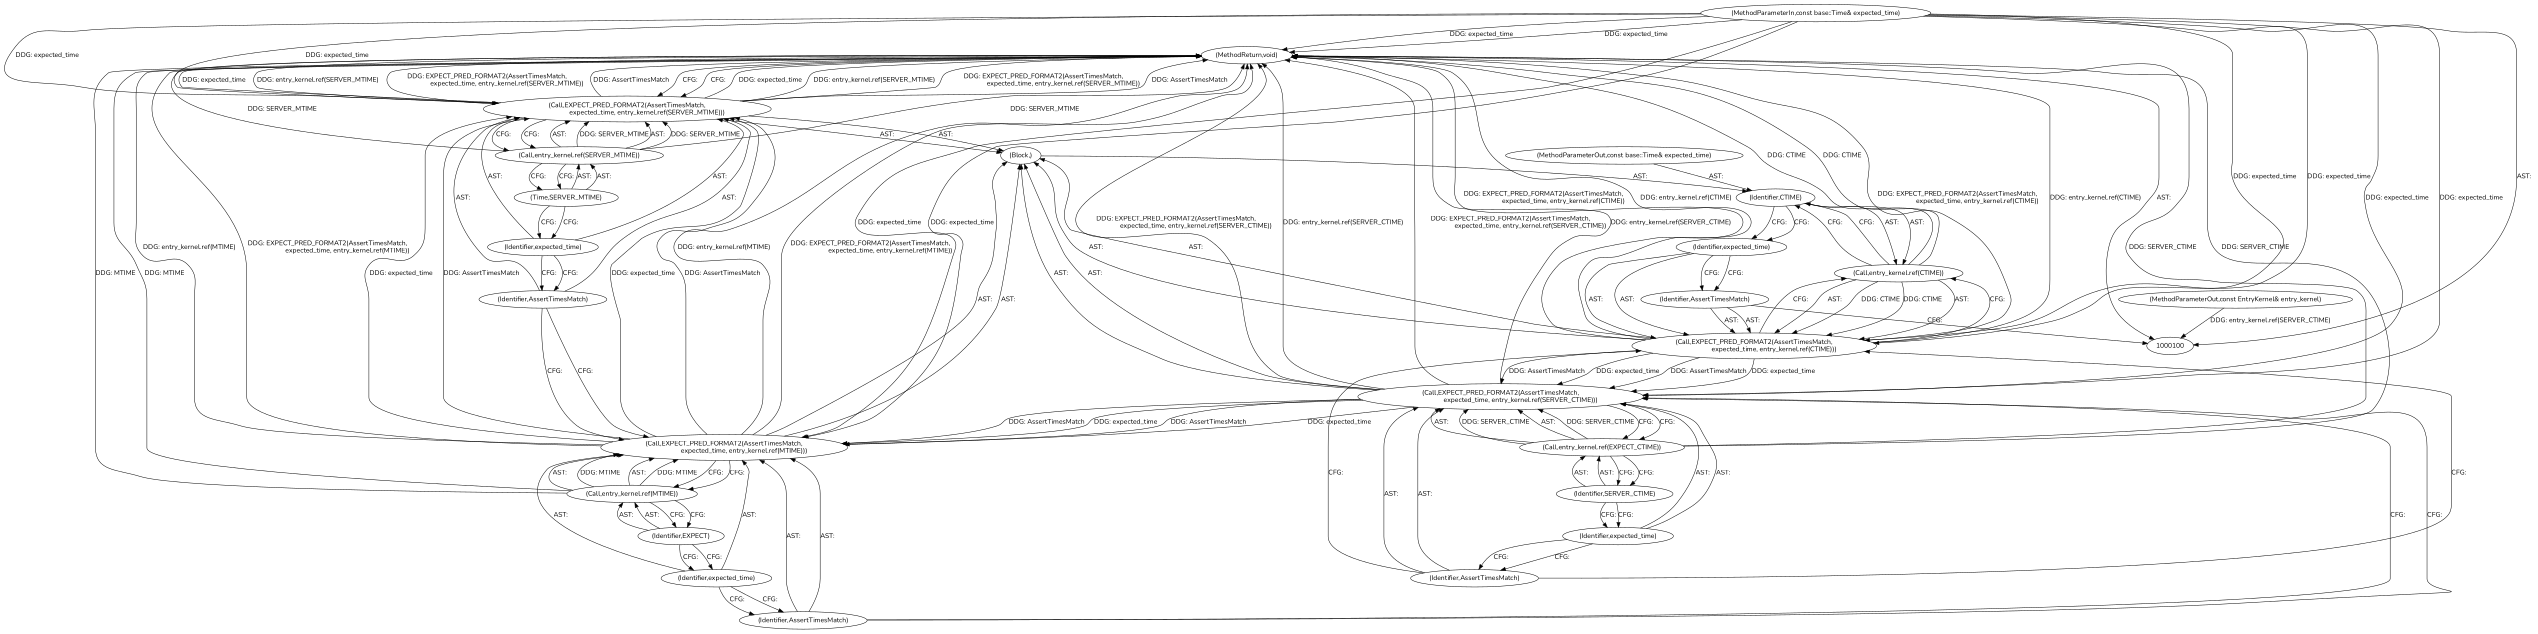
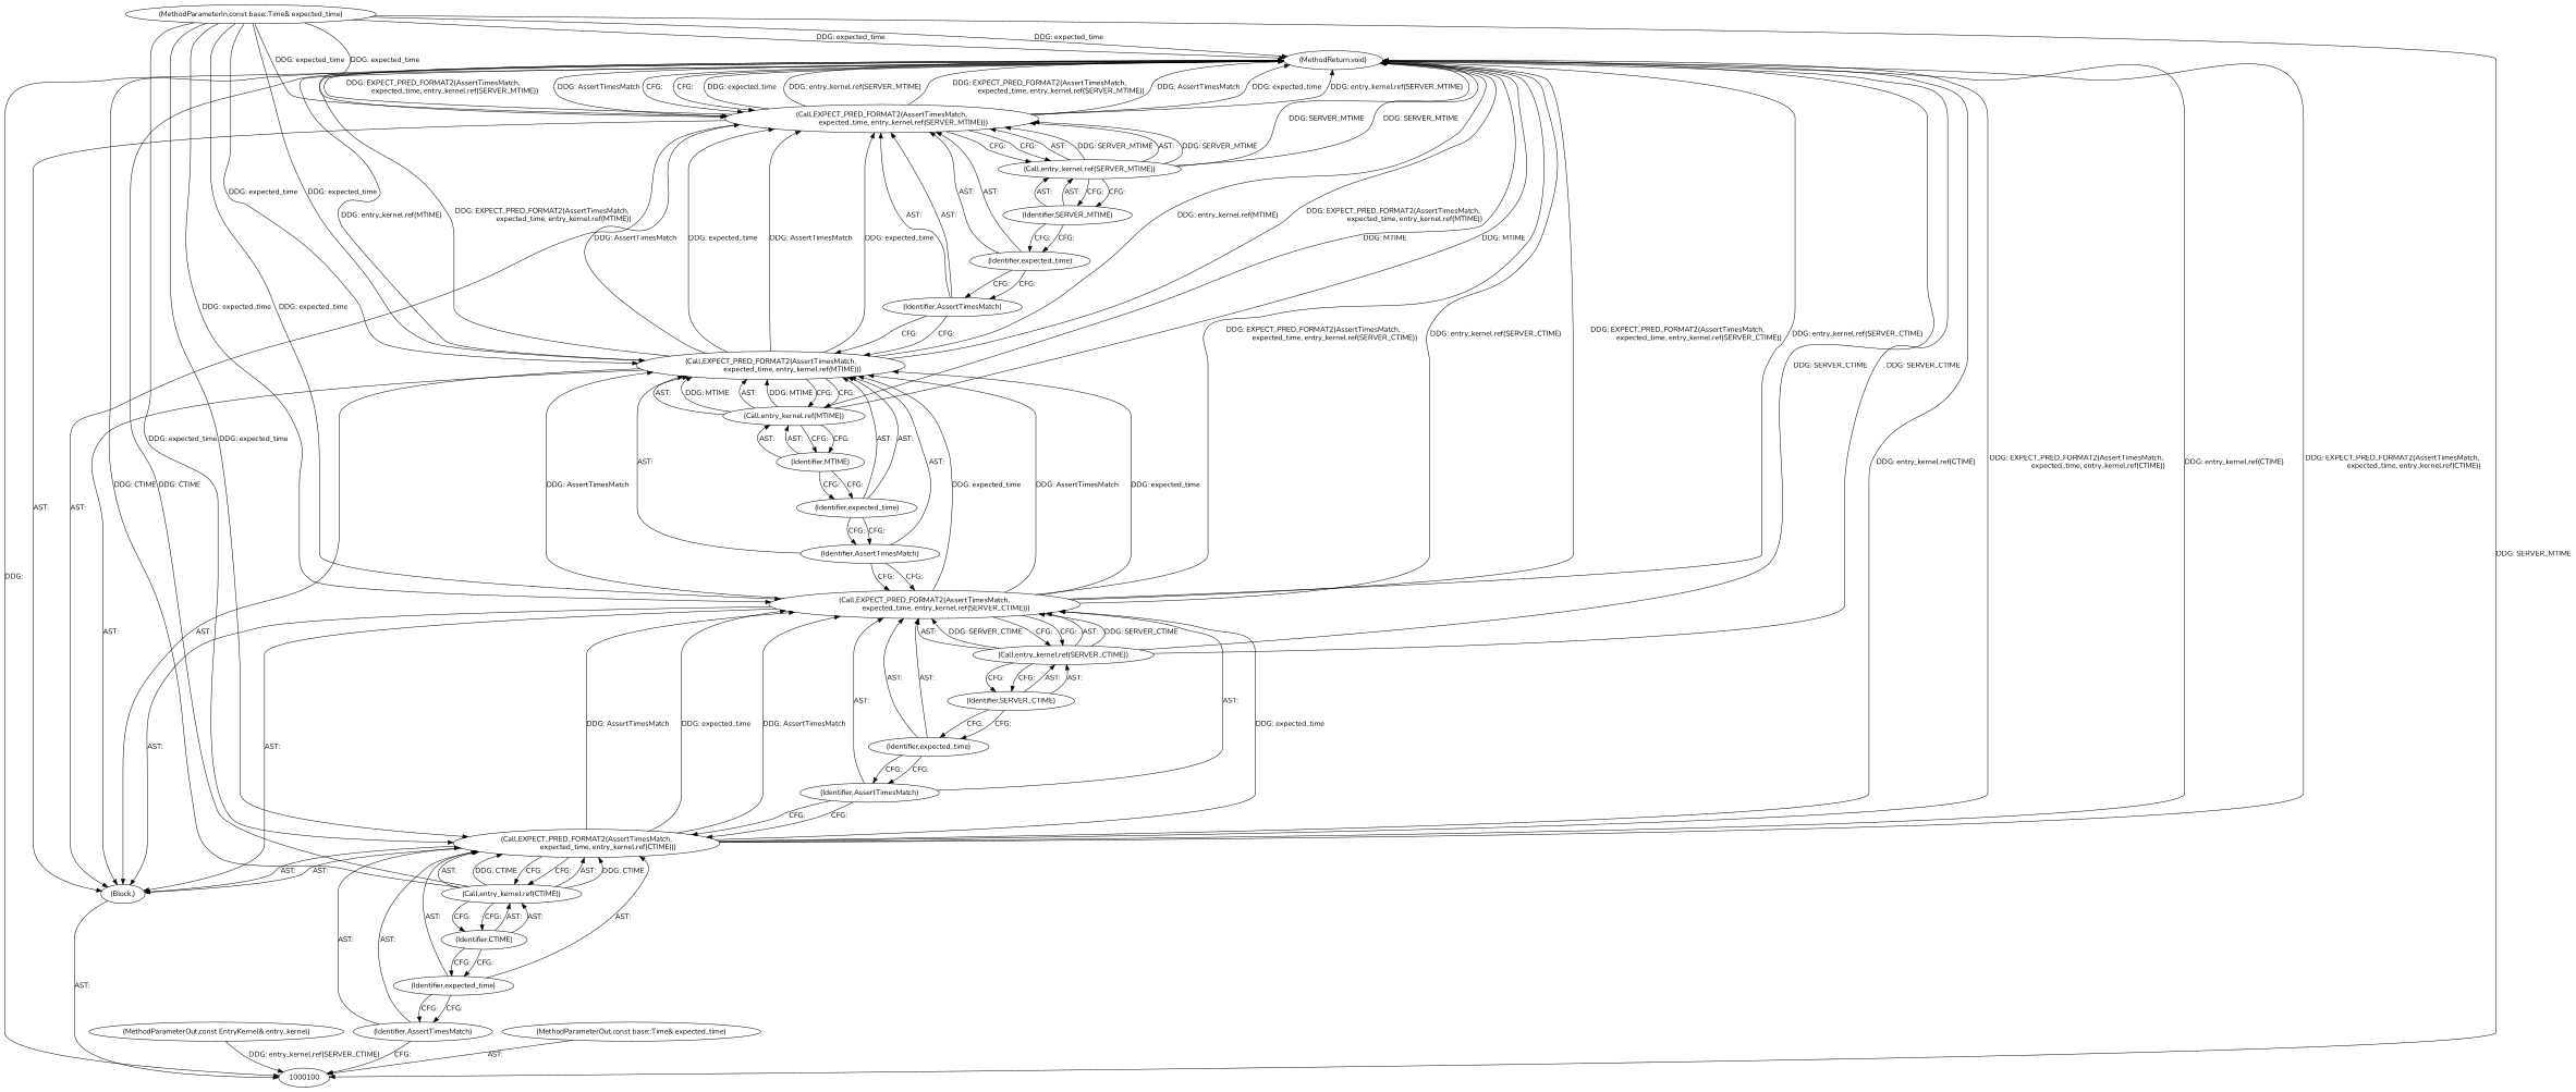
  digraph {
    fontname=Nunito
    node [fontname=Nunito]
    edge [fontname=Nunito]
    n1 [label="(MethodReturn,void)"]
    n2 [label="(Call,EXPECT_PRED_FORMAT2(AssertTimesMatch,\n                      expected_time, entry_kernel.ref(SERVER_MTIME)))"]
    1000100
    n4 [label="(Call,entry_kernel.ref(SERVER_MTIME))"]
    n5 [label="(Block,)"]
    n6 [label="(MethodParameterOut,const EntryKernel& entry_kernel)"]
    n7 [label="(Identifier,expected_time)"]
    n8 [label="(Identifier,AssertTimesMatch)"]
    n9 [label="(Call,EXPECT_PRED_FORMAT2(AssertTimesMatch,\n                      expected_time, entry_kernel.ref(MTIME)))"]
-   n10 [label="(Time,SERVER_MTIME)"]
+   n10 [label="(Identifier,SERVER_MTIME)"]
    n11 [label="(MethodParameterIn,const base::Time& expected_time)"]
    n12 [label="(Call,EXPECT_PRED_FORMAT2(AssertTimesMatch,\n                      expected_time, entry_kernel.ref(CTIME)))"]
    n13 [label="(Call,EXPECT_PRED_FORMAT2(AssertTimesMatch,\n                      expected_time, entry_kernel.ref(SERVER_CTIME)))"]
    n14 [label="(Call,entry_kernel.ref(CTIME))"]
-   n15 [label="(Call,entry_kernel.ref(EXPECT_CTIME))"]
+   n15 [label="(Call,entry_kernel.ref(SERVER_CTIME))"]
    n16 [label="(Call,entry_kernel.ref(MTIME))"]
    n17 [label="(MethodParameterOut,const base::Time& expected_time)"]
    n18 [label="(Identifier,CTIME)"]
    n19 [label="(Identifier,AssertTimesMatch)"]
    n20 [label="(Identifier,expected_time)"]
    n21 [label="(Identifier,SERVER_CTIME)"]
    n22 [label="(Identifier,AssertTimesMatch)"]
    n23 [label="(Identifier,expected_time)"]
-   n24 [label="(Identifier,EXPECT)"]
+   n24 [label="(Identifier,MTIME)"]
    n25 [label="(Identifier,AssertTimesMatch)"]
    n26 [label="(Identifier,expected_time)"]
    n1 -> n2 [label="CFG: "]
    n1 -> n2 [label="CFG: "]
-   n1 -> 1000100 [label="AST: "]
+   n1 -> 1000100 [label="DDG: "]
    n2 -> n1 [label="DDG: expected_time"]
    n2 -> n1 [label="DDG: entry_kernel.ref(SERVER_MTIME)"]
    n2 -> n1 [label="DDG: EXPECT_PRED_FORMAT2(AssertTimesMatch,\n                      expected_time, entry_kernel.ref(SERVER_MTIME))"]
    n2 -> n1 [label="DDG: AssertTimesMatch"]
    n2 -> n1 [label="DDG: expected_time"]
    n2 -> n1 [label="DDG: entry_kernel.ref(SERVER_MTIME)"]
    n2 -> n1 [label="DDG: EXPECT_PRED_FORMAT2(AssertTimesMatch,\n                      expected_time, entry_kernel.ref(SERVER_MTIME))"]
    n2 -> n1 [label="DDG: AssertTimesMatch"]
    n2 -> n4 [label="CFG: "]
    n2 -> n4 [label="CFG: "]
    n2 -> n5 [label="AST: "]
    n2 -> n5 [label="AST: "]
    n4 -> n1 [label="DDG: SERVER_MTIME"]
    n4 -> n1 [label="DDG: SERVER_MTIME"]
    n4 -> n2 [label="AST: "]
    n4 -> n2 [label="DDG: SERVER_MTIME"]
    n4 -> n2 [label="AST: "]
    n4 -> n2 [label="DDG: SERVER_MTIME"]
    n4 -> n10 [label="CFG: "]
    n4 -> n10 [label="CFG: "]
-   n5 -> n18 [label="AST: "]
+   n5 -> 1000100 [label="AST: "]
    n6 -> 1000100 [label="DDG: entry_kernel.ref(SERVER_CTIME)"]
    n7 -> n2 [label="AST: "]
    n7 -> n2 [label="AST: "]
    n7 -> n8 [label="CFG: "]
    n7 -> n8 [label="CFG: "]
    n8 -> n2 [label="AST: "]
    n8 -> n2 [label="AST: "]
    n8 -> n9 [label="CFG: "]
    n8 -> n9 [label="CFG: "]
    n9 -> n1 [label="DDG: entry_kernel.ref(MTIME)"]
    n9 -> n1 [label="DDG: EXPECT_PRED_FORMAT2(AssertTimesMatch,\n                      expected_time, entry_kernel.ref(MTIME))"]
    n9 -> n1 [label="DDG: entry_kernel.ref(MTIME)"]
    n9 -> n1 [label="DDG: EXPECT_PRED_FORMAT2(AssertTimesMatch,\n                      expected_time, entry_kernel.ref(MTIME))"]
    n9 -> n2 [label="DDG: AssertTimesMatch"]
    n9 -> n2 [label="DDG: expected_time"]
    n9 -> n2 [label="DDG: AssertTimesMatch"]
    n9 -> n2 [label="DDG: expected_time"]
    n9 -> n5 [label="AST: "]
    n9 -> n5 [label="AST: "]
    n9 -> n16 [label="CFG: "]
    n9 -> n16 [label="CFG: "]
    n10 -> n4 [label="AST: "]
    n10 -> n4 [label="AST: "]
    n10 -> n7 [label="CFG: "]
    n10 -> n7 [label="CFG: "]
    n11 -> n1 [label="DDG: expected_time"]
    n11 -> n1 [label="DDG: expected_time"]
    n11 -> n2 [label="DDG: expected_time"]
    n11 -> n2 [label="DDG: expected_time"]
-   n11 -> 1000100 [label="AST: "]
+   n11 -> 1000100 [label="DDG: SERVER_MTIME"]
    n11 -> n9 [label="DDG: expected_time"]
    n11 -> n9 [label="DDG: expected_time"]
    n11 -> n12 [label="DDG: expected_time"]
    n11 -> n12 [label="DDG: expected_time"]
    n11 -> n13 [label="DDG: expected_time"]
    n11 -> n13 [label="DDG: expected_time"]
    n12 -> n1 [label="DDG: entry_kernel.ref(CTIME)"]
    n12 -> n1 [label="DDG: EXPECT_PRED_FORMAT2(AssertTimesMatch,\n                      expected_time, entry_kernel.ref(CTIME))"]
    n12 -> n1 [label="DDG: entry_kernel.ref(CTIME)"]
    n12 -> n1 [label="DDG: EXPECT_PRED_FORMAT2(AssertTimesMatch,\n                      expected_time, entry_kernel.ref(CTIME))"]
    n12 -> n5 [label="AST: "]
    n12 -> n5 [label="AST: "]
    n12 -> n13 [label="DDG: AssertTimesMatch"]
    n12 -> n13 [label="DDG: expected_time"]
    n12 -> n13 [label="DDG: AssertTimesMatch"]
    n12 -> n13 [label="DDG: expected_time"]
    n12 -> n14 [label="CFG: "]
    n12 -> n14 [label="CFG: "]
    n13 -> n1 [label="DDG: EXPECT_PRED_FORMAT2(AssertTimesMatch,\n                      expected_time, entry_kernel.ref(SERVER_CTIME))"]
    n13 -> n1 [label="DDG: entry_kernel.ref(SERVER_CTIME)"]
    n13 -> n1 [label="DDG: EXPECT_PRED_FORMAT2(AssertTimesMatch,\n                      expected_time, entry_kernel.ref(SERVER_CTIME))"]
    n13 -> n1 [label="DDG: entry_kernel.ref(SERVER_CTIME)"]
    n13 -> n5 [label="AST: "]
    n13 -> n5 [label="AST: "]
    n13 -> n9 [label="DDG: AssertTimesMatch"]
    n13 -> n9 [label="DDG: expected_time"]
    n13 -> n9 [label="DDG: AssertTimesMatch"]
    n13 -> n9 [label="DDG: expected_time"]
    n13 -> n15 [label="CFG: "]
    n13 -> n15 [label="CFG: "]
    n14 -> n1 [label="DDG: CTIME"]
    n14 -> n1 [label="DDG: CTIME"]
    n14 -> n12 [label="AST: "]
    n14 -> n12 [label="DDG: CTIME"]
    n14 -> n12 [label="AST: "]
    n14 -> n12 [label="DDG: CTIME"]
    n14 -> n18 [label="CFG: "]
    n14 -> n18 [label="CFG: "]
    n15 -> n1 [label="DDG: SERVER_CTIME"]
    n15 -> n1 [label="DDG: SERVER_CTIME"]
    n15 -> n13 [label="AST: "]
    n15 -> n13 [label="DDG: SERVER_CTIME"]
    n15 -> n13 [label="AST: "]
    n15 -> n13 [label="DDG: SERVER_CTIME"]
    n15 -> n21 [label="CFG: "]
    n15 -> n21 [label="CFG: "]
    n16 -> n1 [label="DDG: MTIME"]
    n16 -> n1 [label="DDG: MTIME"]
    n16 -> n9 [label="AST: "]
    n16 -> n9 [label="DDG: MTIME"]
    n16 -> n9 [label="AST: "]
    n16 -> n9 [label="DDG: MTIME"]
    n16 -> n24 [label="CFG: "]
    n16 -> n24 [label="CFG: "]
-   n17 -> n18 [label="AST: "]
+   n17 -> 1000100 [label="AST: "]
    n18 -> n14 [label="AST: "]
    n18 -> n14 [label="AST: "]
    n18 -> n20 [label="CFG: "]
    n18 -> n20 [label="CFG: "]
    n19 -> 1000100 [label="CFG: "]
    n19 -> n12 [label="AST: "]
    n19 -> n12 [label="AST: "]
    n20 -> n12 [label="AST: "]
    n20 -> n12 [label="AST: "]
    n20 -> n19 [label="CFG: "]
    n20 -> n19 [label="CFG: "]
    n21 -> n15 [label="AST: "]
    n21 -> n15 [label="AST: "]
    n21 -> n23 [label="CFG: "]
    n21 -> n23 [label="CFG: "]
    n22 -> n12 [label="CFG: "]
    n22 -> n12 [label="CFG: "]
    n22 -> n13 [label="AST: "]
    n22 -> n13 [label="AST: "]
    n23 -> n13 [label="AST: "]
    n23 -> n13 [label="AST: "]
    n23 -> n22 [label="CFG: "]
    n23 -> n22 [label="CFG: "]
    n24 -> n16 [label="AST: "]
    n24 -> n16 [label="AST: "]
    n24 -> n26 [label="CFG: "]
    n24 -> n26 [label="CFG: "]
    n25 -> n9 [label="AST: "]
    n25 -> n9 [label="AST: "]
    n25 -> n13 [label="CFG: "]
    n25 -> n13 [label="CFG: "]
    n26 -> n9 [label="AST: "]
    n26 -> n9 [label="AST: "]
    n26 -> n25 [label="CFG: "]
    n26 -> n25 [label="CFG: "]
  }
